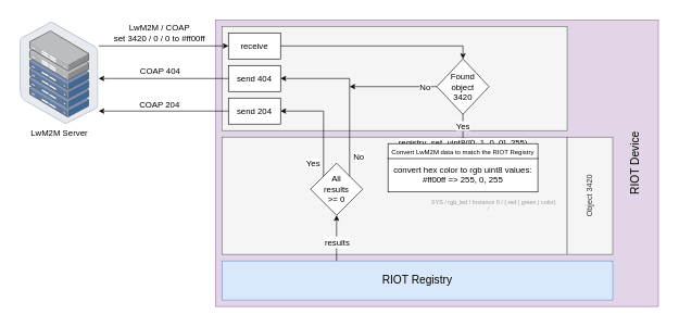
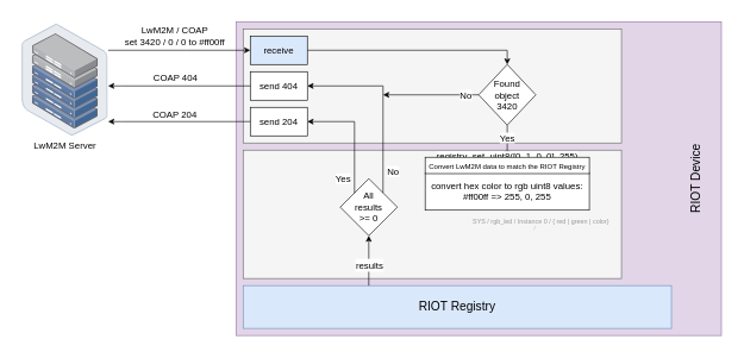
  <mxCell id="0" />
  <mxCell id="1" parent="0" />
  <mxCell id="2" value="" style="rounded=0;whiteSpace=wrap;html=1;strokeColor=none;" parent="1" vertex="1"><mxGeometry x="20" width="1000" height="460" as="geometry" y="20" /></mxCell>
  <mxCell id="3" value="&lt;font style=&quot;font-size: 17px&quot;&gt;RIOT Device&lt;/font&gt;" style="rounded=0;whiteSpace=wrap;html=1;fillColor=#e1d5e7;strokeColor=#9673a6;horizontal=0;align=center;verticalAlign=bottom;spacingBottom=22;" parent="1" vertex="1"><mxGeometry x="330" y="30" width="680" height="440" as="geometry" /></mxCell>
  <mxCell id="4" value="" style="rounded=0;whiteSpace=wrap;html=1;fillColor=#f5f5f5;strokeColor=#666666;fontColor=#333333;" parent="1" vertex="1"><mxGeometry x="340" y="210" width="530" height="180" as="geometry" /></mxCell>
  <mxCell id="5" value="" style="rounded=0;whiteSpace=wrap;html=1;fillColor=#f5f5f5;strokeColor=#666666;fontColor=#333333;" parent="1" vertex="1"><mxGeometry x="340" y="40" width="530" height="160" as="geometry" /></mxCell>
  <mxCell id="6" value="&lt;font style=&quot;font-size: 13px&quot;&gt;LwM2M Server&lt;/font&gt;" style="points=[];aspect=fixed;html=1;align=center;shadow=0;dashed=0;image;image=img/lib/allied_telesis/storage/Datacenter_Server_Half_Rack_ToR.svg;" parent="1" vertex="1"><mxGeometry x="30" y="33" width="120.83" height="157" as="geometry" /></mxCell>
  <mxCell id="7" value="&lt;font style=&quot;font-size: 13px&quot;&gt;LwM2M / COAP&lt;br&gt;set 3420 / 0 / 0 to #ff00ff&lt;/font&gt;" style="edgeStyle=elbowEdgeStyle;rounded=0;html=1;" parent="1" source="6" target="20" edge="1"><mxGeometry x="-0.064" y="20" relative="1" as="geometry"><mxPoint x="170" y="-130" as="sourcePoint" /><mxPoint x="360" y="100" as="targetPoint" /><Array as="points"><mxPoint x="260" y="70" /><mxPoint x="140" y="70" /></Array><mxPoint as="offset" /></mxGeometry></mxCell>
  <mxCell id="8" value="&lt;font style=&quot;font-size: 13px&quot;&gt;No&lt;/font&gt;" style="edgeStyle=elbowEdgeStyle;rounded=0;html=1;startArrow=none;exitX=0;exitY=0.5;exitDx=0;exitDy=0;" parent="1" source="9" edge="1"><mxGeometry x="-0.736" relative="1" as="geometry"><mxPoint x="536" y="133" as="targetPoint" /><Array as="points"><mxPoint x="536" y="125" /><mxPoint x="580" y="110" /><mxPoint x="537" y="124" /><mxPoint x="600" y="120" /><mxPoint x="569" y="160" /><mxPoint x="450" y="160" /></Array><mxPoint as="offset" /></mxGeometry></mxCell>
  <mxCell id="9" value="&lt;font style=&quot;font-size: 13px&quot;&gt;Found &lt;br&gt;object&lt;br&gt;3420&lt;/font&gt;" style="rhombus;whiteSpace=wrap;html=1;" parent="1" vertex="1"><mxGeometry x="670" y="90" width="80" height="85" as="geometry" /></mxCell>
  <mxCell id="10" value="&lt;font style=&quot;font-size: 13px&quot;&gt;Yes&lt;/font&gt;" style="edgeStyle=elbowEdgeStyle;rounded=0;html=1;exitX=0.5;exitY=1;exitDx=0;exitDy=0;" parent="1" source="9" target="27" edge="1"><mxGeometry x="-0.2" relative="1" as="geometry"><mxPoint x="510" y="-130" as="targetPoint" /><mxPoint as="offset" /><mxPoint x="685" y="130" as="sourcePoint" /></mxGeometry></mxCell>
  <mxCell id="11" value="" style="edgeStyle=orthogonalEdgeStyle;rounded=0;html=1;entryX=0.5;entryY=0;entryDx=0;entryDy=0;exitX=1;exitY=0.5;exitDx=0;exitDy=0;" parent="1" source="20" target="9" edge="1"><mxGeometry x="-0.2" relative="1" as="geometry"><mxPoint x="710" y="110" as="targetPoint" /><mxPoint as="offset" /><mxPoint x="440" y="100" as="sourcePoint" /><Array as="points"><mxPoint x="710" y="70" /></Array></mxGeometry></mxCell>
  <mxCell id="12" value="&lt;font style=&quot;font-size: 17px&quot;&gt;RIOT Registry&lt;/font&gt;" style="rounded=0;whiteSpace=wrap;html=1;fillColor=#dae8fc;strokeColor=#6c8ebf;" parent="1" vertex="1"><mxGeometry x="340" y="400" width="600" height="60" as="geometry" /></mxCell>
  <mxCell id="13" value="&lt;font style=&quot;font-size: 13px&quot;&gt;&lt;font style=&quot;font-size: 13px&quot;&gt;registry_set_uint8([0, 1, 0, 0], 255)&lt;br&gt;&lt;/font&gt;&lt;/font&gt;&lt;div style=&quot;text-align: left ; font-size: 13px&quot;&gt;&lt;font style=&quot;font-size: 13px&quot;&gt;registry_set_uint8([0, 1, 0, 1], 0)&lt;/font&gt;&lt;/div&gt;&lt;font style=&quot;font-size: 13px&quot;&gt;registry_set_uint8([0, 1, 0, 2], 255)&lt;br&gt;registry_commit([0, 1, 0])&lt;br&gt;&lt;/font&gt;" style="edgeStyle=elbowEdgeStyle;rounded=0;html=1;" parent="1" source="26" target="27" edge="1"><mxGeometry relative="1" as="geometry"><mxPoint x="536" y="110" as="targetPoint" /><mxPoint as="offset" /><mxPoint x="430" y="110" as="sourcePoint" /></mxGeometry></mxCell>
  <mxCell id="14" value="" style="edgeStyle=elbowEdgeStyle;rounded=0;html=1;entryX=0.5;entryY=1;entryDx=0;entryDy=0;" parent="1" source="12" target="16" edge="1"><mxGeometry relative="1" as="geometry"><mxPoint x="100" y="390" as="targetPoint" /><mxPoint x="825" y="140" as="sourcePoint" /></mxGeometry></mxCell>
  <mxCell id="15" value="&lt;font style=&quot;font-size: 13px&quot;&gt;results&lt;/font&gt;" style="edgeLabel;html=1;align=center;verticalAlign=middle;resizable=0;points=[];fontSize=15;" parent="14" vertex="1" connectable="0"><mxGeometry x="-0.329" y="2" relative="1" as="geometry"><mxPoint x="2" y="-7" as="offset" /></mxGeometry></mxCell>
  <mxCell id="16" value="&lt;font style=&quot;font-size: 13px&quot;&gt;All &lt;br&gt;results &lt;br&gt;&amp;gt;= 0&lt;/font&gt;" style="rhombus;whiteSpace=wrap;html=1;" parent="1" vertex="1"><mxGeometry x="476" y="250" width="80" height="80" as="geometry" /></mxCell>
  <mxCell id="17" value="&lt;font style=&quot;font-size: 13px&quot;&gt;No&lt;/font&gt;" style="edgeStyle=elbowEdgeStyle;rounded=0;html=1;exitX=1;exitY=0;exitDx=0;exitDy=0;" parent="1" source="16" target="21" edge="1"><mxGeometry x="-0.765" y="-14" relative="1" as="geometry"><mxPoint x="536" y="120" as="targetPoint" /><mxPoint as="offset" /><mxPoint x="250" as="sourcePoint" y="20" /><Array as="points"><mxPoint x="536" y="180" /><mxPoint x="550" y="170" /><mxPoint x="516" y="180" /><mxPoint x="516" y="240" /><mxPoint x="516" y="200" /><mxPoint x="470" y="170" /><mxPoint x="460" y="110" /></Array></mxGeometry></mxCell>
  <mxCell id="18" value="&lt;font style=&quot;font-size: 13px&quot;&gt;Yes&lt;/font&gt;" style="edgeStyle=elbowEdgeStyle;rounded=0;html=1;startArrow=none;exitX=0;exitY=0;exitDx=0;exitDy=0;entryX=1;entryY=0.5;entryDx=0;entryDy=0;" parent="1" source="16" target="23" edge="1"><mxGeometry x="-0.759" y="16" relative="1" as="geometry"><mxPoint x="546" y="120" as="targetPoint" /><mxPoint as="offset" /><mxPoint x="420" y="260" as="sourcePoint" /><Array as="points"><mxPoint x="496" y="230" /><mxPoint x="480" y="230" /><mxPoint x="480" y="220" /></Array></mxGeometry></mxCell>
- <mxCell id="19" value="Object 3420" style="rounded=0;whiteSpace=wrap;html=1;fillColor=#f5f5f5;strokeColor=#666666;fontColor=#333333;horizontal=0;" parent="1" vertex="1"><mxGeometry x="870" y="210" width="70" height="180" as="geometry" /></mxCell>
- <mxCell id="20" value="&lt;font color=&quot;#000000&quot; style=&quot;font-size: 13px&quot;&gt;receive&lt;/font&gt;" style="rounded=0;whiteSpace=wrap;html=1;labelBackgroundColor=none;fontSize=17;" parent="1" vertex="1"><mxGeometry x="350" y="50" width="80" height="40" as="geometry" /></mxCell>
+ <mxCell id="20" value="&lt;font color=&quot;#000000&quot; style=&quot;font-size: 13px&quot;&gt;receive&lt;/font&gt;" style="rounded=0;whiteSpace=wrap;html=1;labelBackgroundColor=none;fontSize=17;fillColor=#dae8fc;" parent="1" vertex="1"><mxGeometry x="350" y="50" width="80" height="40" as="geometry" /></mxCell>
  <mxCell id="21" value="&lt;font color=&quot;#000000&quot; style=&quot;font-size: 13px&quot;&gt;send 404&lt;/font&gt;" style="rounded=0;whiteSpace=wrap;html=1;labelBackgroundColor=none;fontSize=17;" parent="1" vertex="1"><mxGeometry x="350" y="100" width="80" height="40" as="geometry" /></mxCell>
  <mxCell id="22" value="&lt;font style=&quot;font-size: 13px&quot;&gt;COAP 404&lt;/font&gt;" style="edgeStyle=elbowEdgeStyle;rounded=0;html=1;startArrow=none;" parent="1" source="21" target="6" edge="1"><mxGeometry x="0.052" y="-11" relative="1" as="geometry"><mxPoint x="110.83" y="170" as="targetPoint" /><Array as="points"><mxPoint x="170" y="120" /></Array><mxPoint as="offset" /><mxPoint x="630" y="155" as="sourcePoint" /></mxGeometry></mxCell>
  <mxCell id="23" value="&lt;font color=&quot;#000000&quot; style=&quot;font-size: 13px&quot;&gt;send 204&lt;/font&gt;" style="rounded=0;whiteSpace=wrap;html=1;labelBackgroundColor=none;fontSize=17;" parent="1" vertex="1"><mxGeometry x="350" y="150" width="80" height="40" as="geometry" /></mxCell>
  <mxCell id="24" value="&lt;font style=&quot;font-size: 13px&quot;&gt;COAP 204&lt;/font&gt;" style="edgeStyle=elbowEdgeStyle;rounded=0;html=1;startArrow=none;" parent="1" source="23" target="6" edge="1"><mxGeometry x="0.064" y="-10" relative="1" as="geometry"><mxPoint x="110.83" y="200" as="targetPoint" /><mxPoint as="offset" /><mxPoint x="400" y="270" as="sourcePoint" /><Array as="points"><mxPoint x="170" y="170" /></Array></mxGeometry></mxCell>
  <mxCell id="25" value="" style="group" parent="1" vertex="1" connectable="0"><mxGeometry x="595" y="220" width="230" height="74.25" as="geometry" /></mxCell>
  <mxCell id="26" value="&lt;font style=&quot;font-size: 13px&quot;&gt;convert hex color to rgb uint8 values:&lt;br&gt;#ff00ff =&amp;gt; 255, 0, 255&lt;br&gt;&lt;/font&gt;" style="rounded=0;whiteSpace=wrap;html=1;" parent="25" vertex="1"><mxGeometry y="21.75" width="230" height="52.5" as="geometry" /></mxCell>
  <mxCell id="27" value="&lt;font style=&quot;font-size: 10px&quot;&gt;Convert LwM2M data to match the RIOT Registry&lt;/font&gt;" style="rounded=0;whiteSpace=wrap;html=1;" parent="25" vertex="1"><mxGeometry width="230" height="23" as="geometry" /></mxCell>
  <mxCell id="28" value="" style="rounded=0;whiteSpace=wrap;html=1;fillColor=#f5f5f5;strokeColor=none;fontColor=#333333;" parent="1" vertex="1"><mxGeometry x="707" y="306" width="6" height="8.12" as="geometry" /></mxCell>
  <mxCell id="29" value="" style="group" parent="1" vertex="1" connectable="0"><mxGeometry x="660" y="295" width="200" height="30" as="geometry" /></mxCell>
  <mxCell id="30" value="&lt;span style=&quot;font-family: &amp;#34;helvetica&amp;#34; ; font-style: normal ; font-weight: 400 ; letter-spacing: normal ; text-align: center ; text-indent: 0px ; text-transform: none ; word-spacing: 0px ; display: inline ; float: none&quot;&gt;&lt;font style=&quot;font-size: 9px&quot; color=&quot;#999999&quot;&gt;SYS / rgb_led / Instance 0 / { red | green | color}&lt;/font&gt;&lt;/span&gt;" style="text;whiteSpace=wrap;html=1;fillColor=none;" parent="29" vertex="1"><mxGeometry width="200" height="30" as="geometry" /></mxCell>
  <mxCell id="31" value="" style="endArrow=none;html=1;fontSize=9;fontColor=#999999;strokeColor=#999999;strokeWidth=0.5;" parent="29" edge="1"><mxGeometry width="50" height="50" relative="1" as="geometry"><mxPoint x="86.996" y="27" as="sourcePoint" /><mxPoint x="89.853" y="21" as="targetPoint" /></mxGeometry></mxCell>
